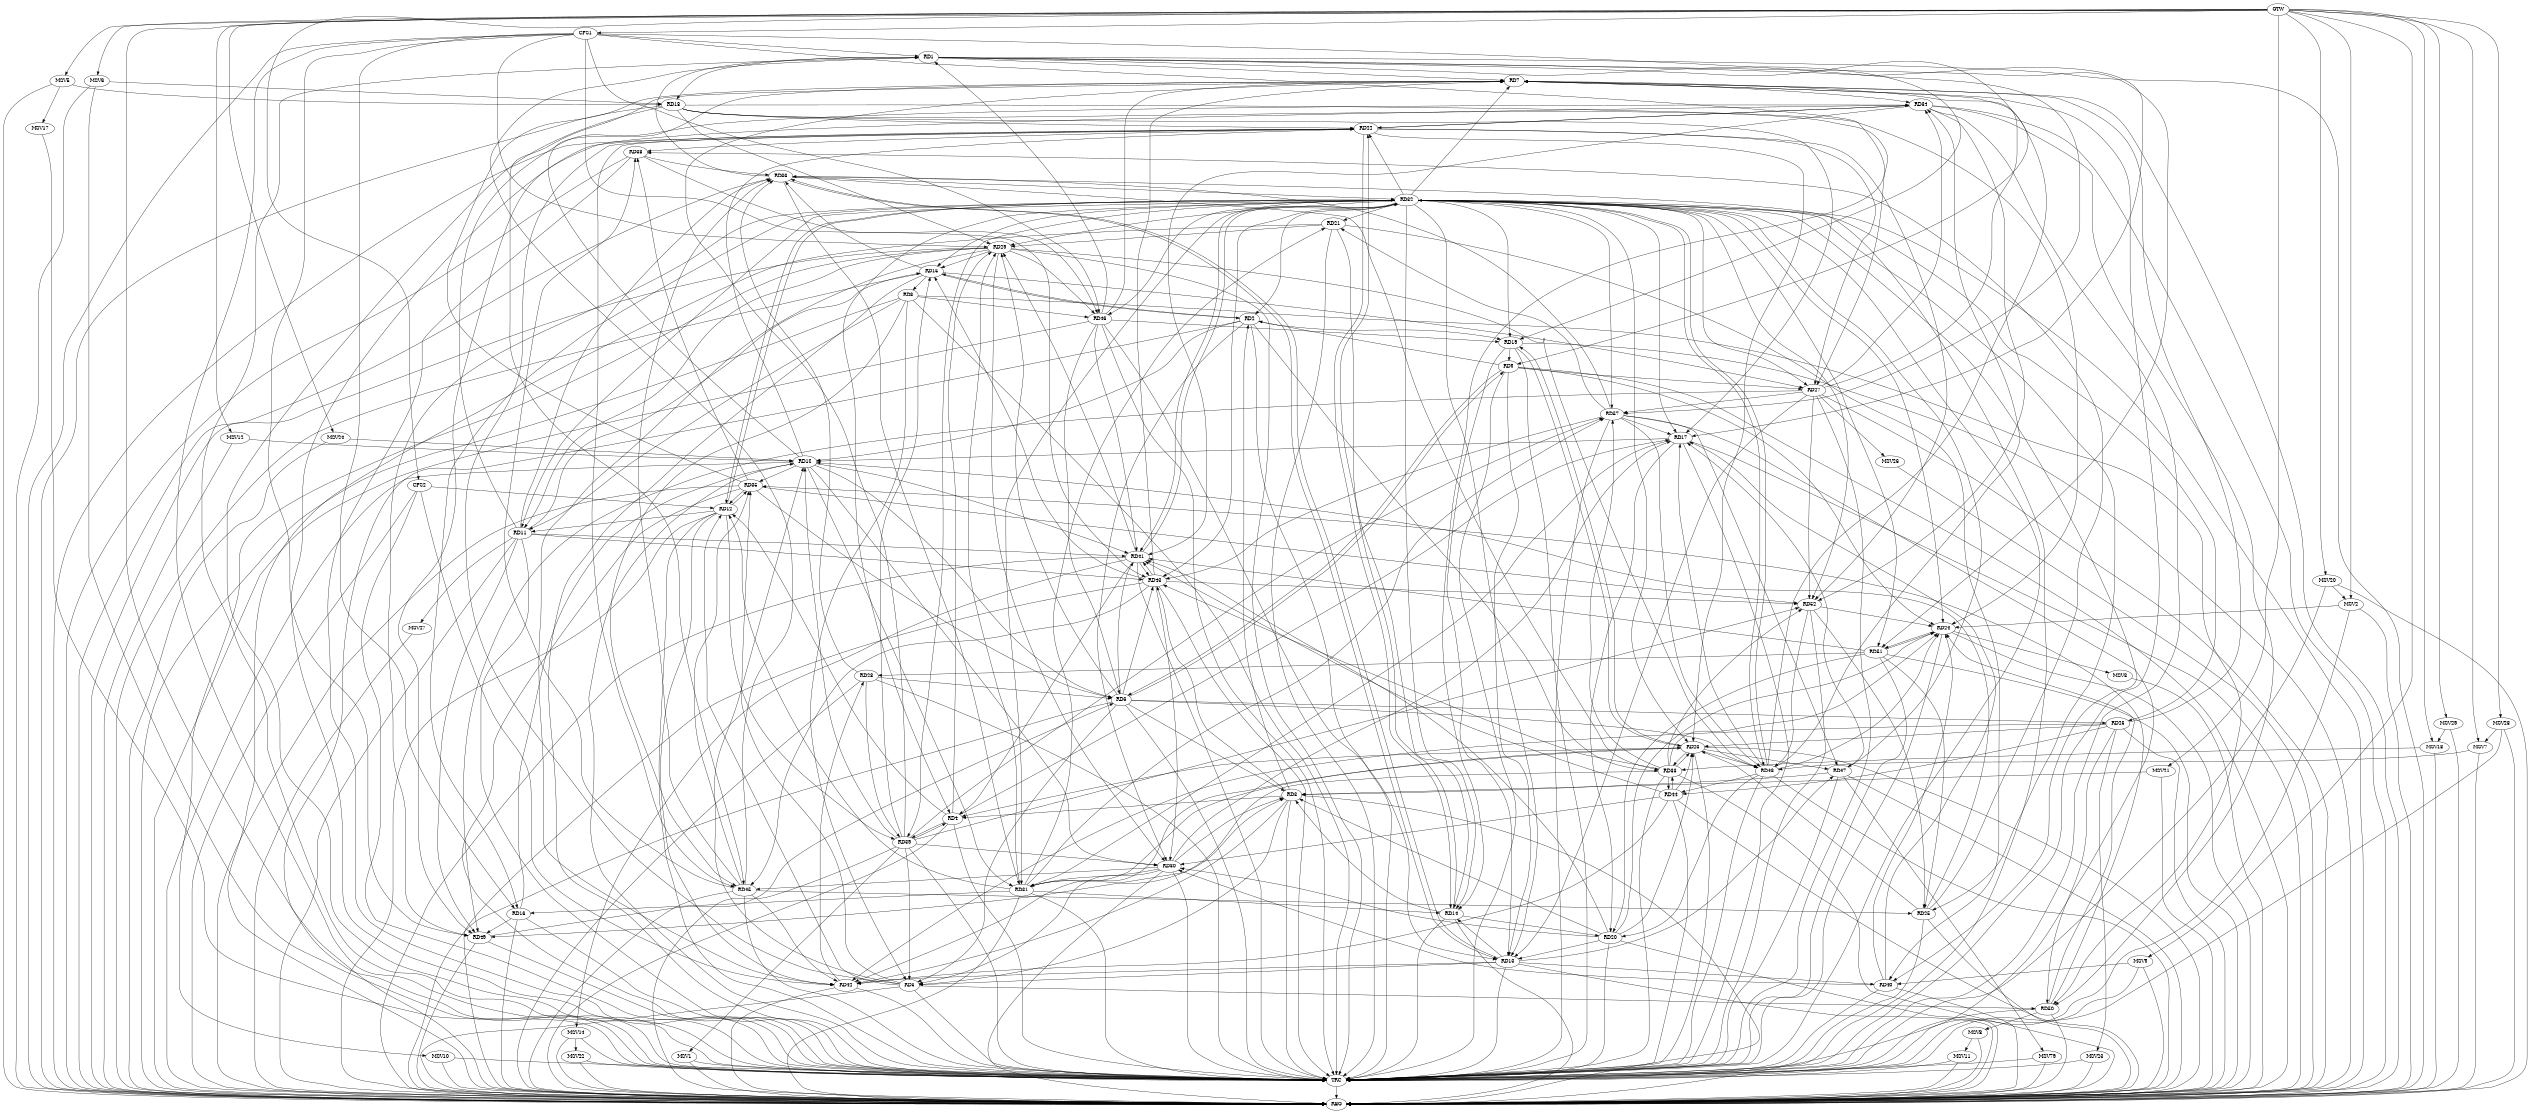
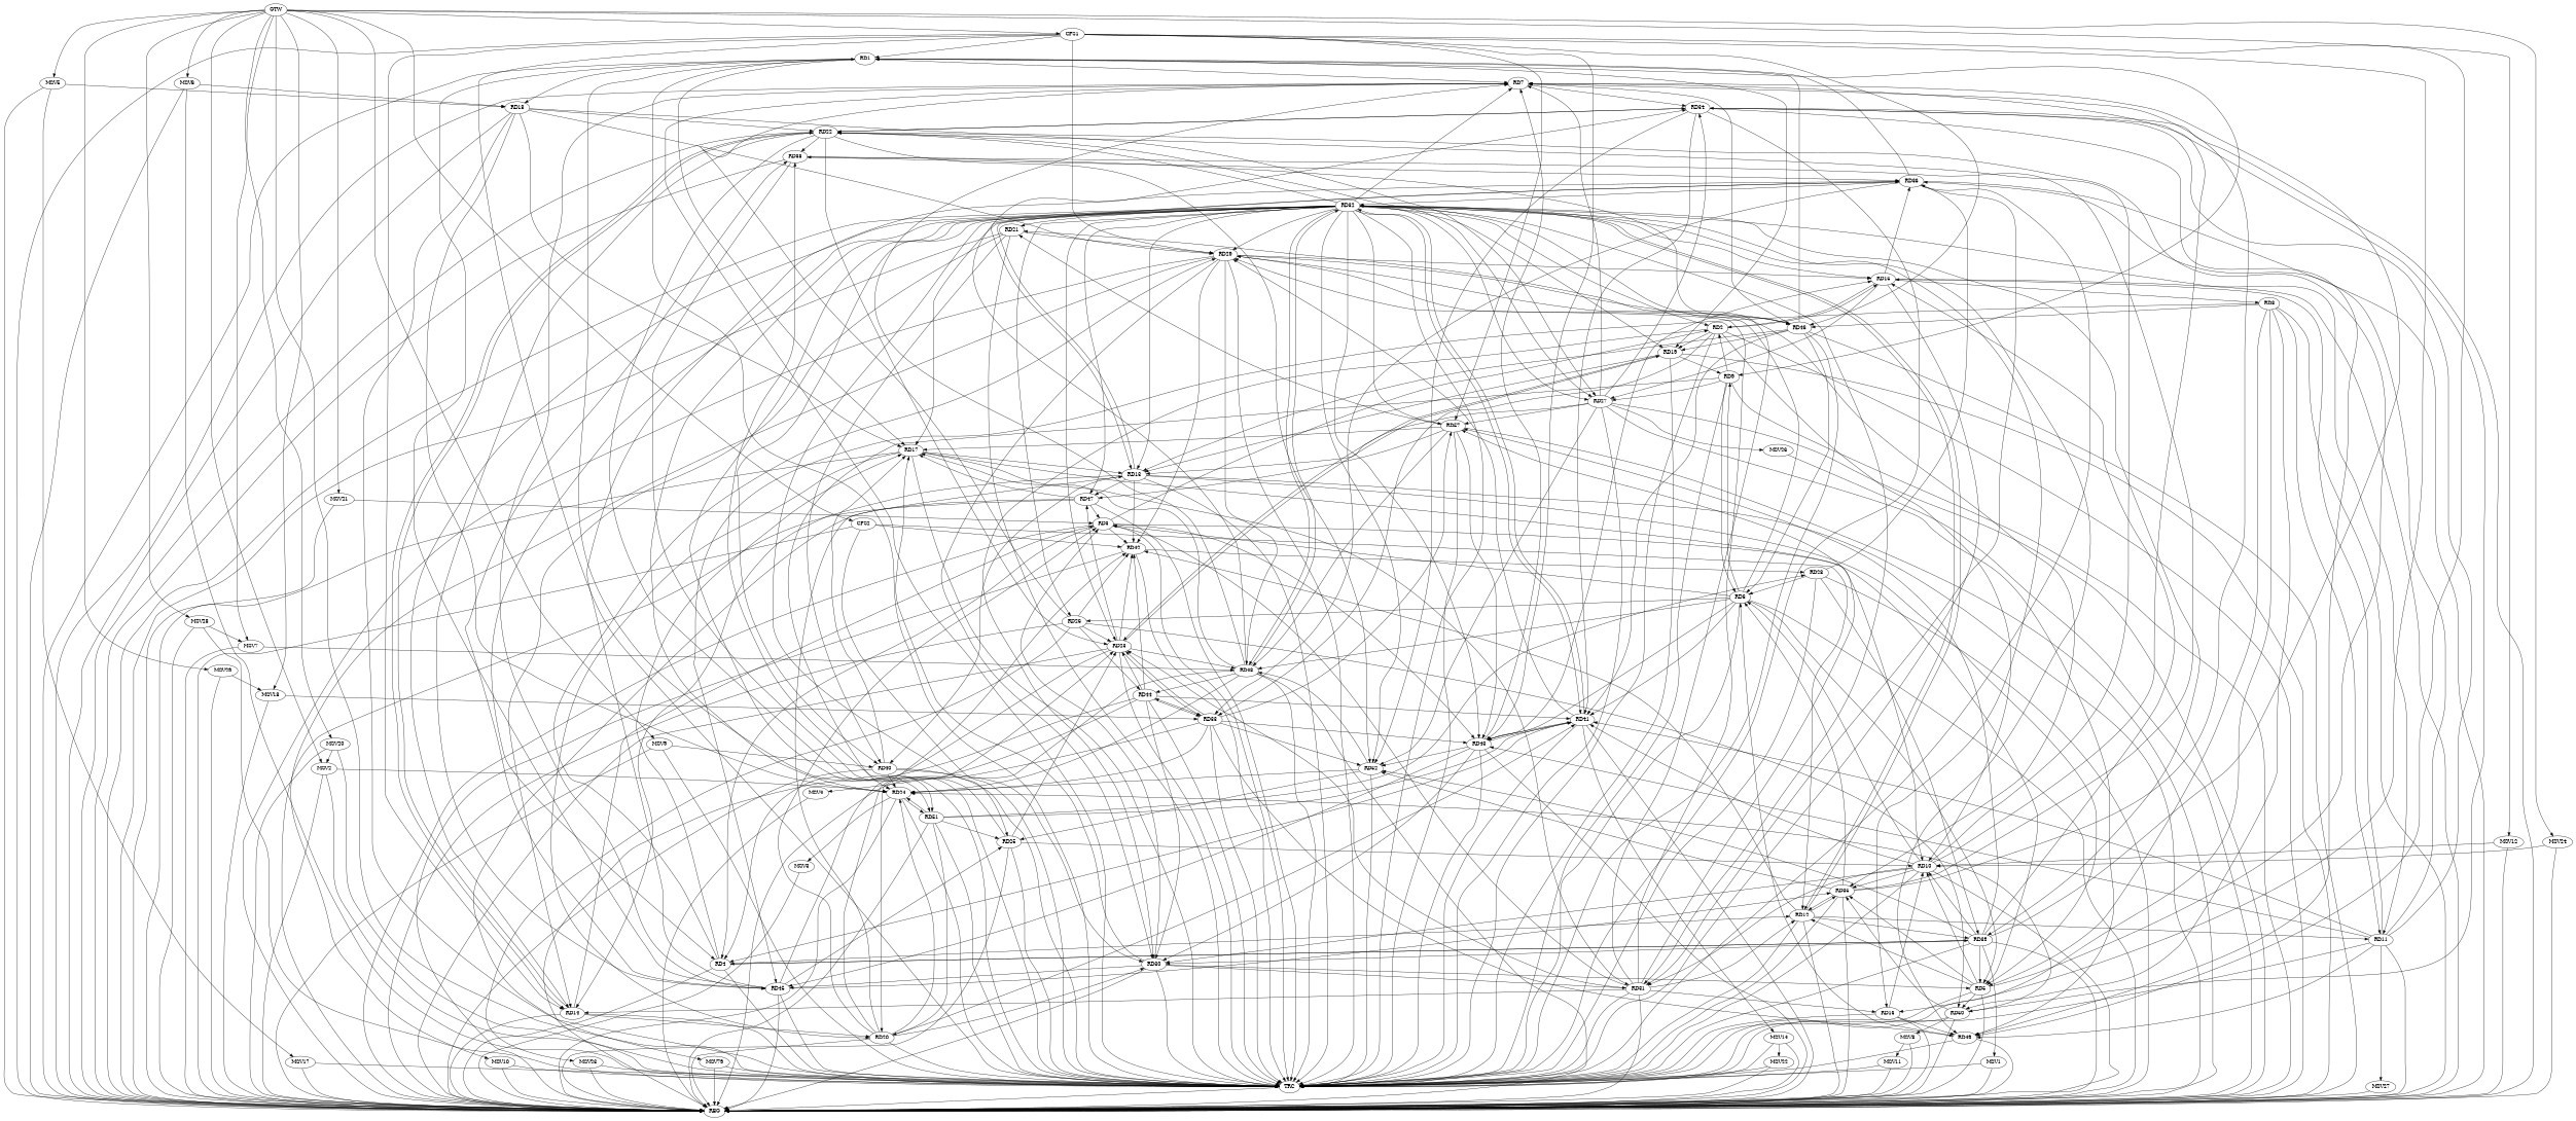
  strict digraph {
    n1 [label=RD1]
    n2 [label=RD7]
    n3 [label=RD9]
    n4 [label=RD17]
    n5 [label=RD18]
    n6 [label=RD19]
    n7 [label=RD51]
    n8 [label=REG]
    n9 [label=TRC]
    n10 [label=RD34]
    n11 [label=RD45]
    n12 [label=RD2]
    n13 [label=RD6]
    n14 [label=RD13]
    n15 [label=RD24]
    n16 [label=RD27]
    n17 [label=RD10]
    n18 [label=RD31]
    n19 [label=RD20]
    n20 [label=RD29]
    n21 [label=RD22]
    n22 [label=RD23]
    n23 [label=RD41]
    n24 [label=RD25]
    n25 [label=RD28]
    n26 [label=RD15]
    n27 [label=RD30]
    n28 [label=RD33]
    n29 [label=RD35]
    n30 [label=RD8]
    n31 [label=RD36]
    n32 [label=RD3]
    n33 [label=RD5]
    n34 [label=RD43]
    n35 [label=RD49]
    n36 [label=RD52]
    n37 [label=RD44]
    n38 [label=RD57]
    n39 [label=RD4]
    n40 [label=RD42]
    n41 [label=RD12]
    n42 [label=RD39]
    n43 [label=RD50]
    n44 [label=RD11]
    n45 [label=RD32]
    n46 [label=RD48]
    n47 [label=RD46]
    n48 [label=MSV10]
    n49 [label=MSV1]
    n50 [label=RD14]
    n51 [label=RD38]
    n52 [label=MSV8]
    n53 [label=RD26]
    n54 [label=MSV23]
    n55 [label=MSV14]
    n56 [label=MSV27]
    n57 [label=RD40]
    n58 [label=RD47]
    n59 [label=MSV3]
    n60 [label=MSV26]
    n61 [label=RD16]
    n62 [label=RD21]
    n63 [label=MSV79]
+   n64 [label=MSV4]
    n65 [label=MSV22]
    n66 [label=MSV11]
    n67 [label=CPS1]
    n68 [label=CPS2]
    n69 [label=GTW]
    n70 [label=MSV2]
    n71 [label=MSV5]
    n72 [label=MSV6]
    n73 [label=MSV7]
    n74 [label=MSV9]
    n75 [label=MSV12]
    n76 [label=MSV18]
    n77 [label=MSV20]
    n78 [label=MSV21]
    n79 [label=MSV24]
    n80 [label=MSV28]
    n81 [label=MSV29]
    n82 [label=MSV17]
    n1 -> n2
    n1 -> n3
    n1 -> n4
    n1 -> n5
    n1 -> n6
    n1 -> n7
    n1 -> n8
    n1 -> n9
    n2 -> n8
    n2 -> n9
    n2 -> n10
    n2 -> n11
    n3 -> n8
    n3 -> n9
    n3 -> n12
    n3 -> n13
-   n3 -> n14
+   n4 -> n14
    n3 -> n15
    n3 -> n16
    n4 -> n8
    n4 -> n9
    n4 -> n17
    n4 -> n18
    n4 -> n19
    n5 -> n4
    n5 -> n8
    n5 -> n9
    n5 -> n15
    n5 -> n16
    n5 -> n20
    n5 -> n21
    n6 -> n3
    n6 -> n8
    n6 -> n9
    n6 -> n14
    n6 -> n22
    n7 -> n8
    n7 -> n9
    n7 -> n15
    n7 -> n19
    n7 -> n23
    n7 -> n24
    n7 -> n25
    n9 -> n8
    n10 -> n8
    n10 -> n9
    n10 -> n21
    n10 -> n23
    n10 -> n35
    n10 -> n36
    n10 -> n43
    n11 -> n1
    n11 -> n8
    n11 -> n9
    n11 -> n24
    n11 -> n29
    n11 -> n31
    n11 -> n40
    n11 -> n51
    n12 -> n6
    n12 -> n8
    n12 -> n9
    n12 -> n17
    n12 -> n26
    n12 -> n27
    n12 -> n28
    n13 -> n3
    n13 -> n8
    n13 -> n9
    n13 -> n20
    n13 -> n23
    n13 -> n32
    n13 -> n33
    n13 -> n34
    n13 -> n46
    n13 -> n53
    n14 -> n8
    n14 -> n9
    n14 -> n31
    n14 -> n33
    n14 -> n40
    n14 -> n50
    n14 -> n57
    n14 -> n58
    n15 -> n7
    n15 -> n8
    n15 -> n9
    n15 -> n59
    n16 -> n2
    n16 -> n8
    n16 -> n9
    n16 -> n10
    n16 -> n14
    n16 -> n35
    n16 -> n36
    n16 -> n38
    n16 -> n60
    n17 -> n2
    n17 -> n8
    n17 -> n9
    n17 -> n13
    n17 -> n18
    n17 -> n21
    n17 -> n23
    n17 -> n27
    n17 -> n29
    n18 -> n8
    n18 -> n9
    n18 -> n20
    n18 -> n22
    n18 -> n32
    n18 -> n38
    n18 -> n41
    n18 -> n50
    n18 -> n61
    n18 -> n62
    n19 -> n8
    n19 -> n9
    n19 -> n14
    n19 -> n15
    n19 -> n22
    n19 -> n23
    n19 -> n27
    n19 -> n32
    n20 -> n8
    n20 -> n9
    n20 -> n26
    n20 -> n27
-   n20 -> n44
+   n20 -> n29
    n20 -> n40
    n20 -> n46
    n20 -> n47
    n20 -> n48
    n21 -> n8
    n21 -> n9
    n21 -> n10
    n21 -> n11
    n21 -> n16
    n21 -> n22
    n21 -> n36
    n21 -> n50
    n21 -> n51
    n22 -> n6
    n22 -> n8
    n22 -> n9
    n22 -> n28
    n22 -> n39
    n22 -> n40
    n22 -> n46
    n22 -> n58
    n23 -> n8
    n23 -> n9
    n23 -> n20
    n23 -> n34
    n23 -> n39
    n23 -> n45
    n23 -> n55
    n24 -> n8
    n24 -> n9
    n24 -> n17
    n24 -> n22
    n24 -> n51
    n25 -> n8
    n25 -> n9
    n25 -> n13
    n25 -> n31
    n25 -> n42
    n26 -> n8
    n26 -> n9
    n26 -> n12
    n26 -> n16
    n26 -> n30
    n26 -> n31
    n27 -> n4
    n27 -> n8
    n27 -> n9
    n27 -> n11
    n27 -> n18
    n27 -> n32
    n27 -> n33
    n28 -> n8
    n28 -> n9
    n28 -> n15
    n28 -> n22
    n28 -> n34
    n28 -> n35
    n28 -> n36
    n28 -> n37
    n28 -> n38
    n29 -> n2
    n29 -> n8
    n29 -> n9
    n29 -> n13
    n29 -> n36
    n29 -> n41
    n29 -> n51
    n30 -> n8
    n30 -> n9
    n30 -> n11
    n30 -> n33
    n30 -> n43
    n30 -> n44
    n30 -> n47
    n31 -> n1
    n31 -> n8
    n31 -> n9
    n31 -> n14
    n31 -> n18
    n31 -> n28
    n31 -> n45
    n32 -> n8
    n32 -> n9
    n32 -> n12
    n32 -> n33
    n32 -> n34
    n32 -> n39
    n32 -> n40
    n33 -> n8
    n33 -> n9
    n33 -> n17
    n33 -> n21
    n33 -> n29
    n33 -> n41
    n33 -> n43
    n34 -> n2
    n34 -> n8
    n34 -> n9
    n34 -> n11
    n34 -> n23
    n34 -> n26
    n34 -> n27
    n34 -> n36
    n35 -> n8
    n35 -> n9
    n35 -> n13
    n36 -> n9
    n36 -> n15
    n36 -> n24
    n36 -> n46
    n37 -> n8
    n37 -> n9
    n37 -> n22
    n37 -> n23
    n37 -> n27
    n37 -> n28
    n37 -> n40
+   n37 -> n64
    n38 -> n4
    n38 -> n8
    n38 -> n9
-   n38 -> n31
    n38 -> n34
    n38 -> n46
    n38 -> n58
    n38 -> n62
    n39 -> n4
    n39 -> n8
    n39 -> n9
    n39 -> n20
    n39 -> n41
    n39 -> n42
    n40 -> n8
    n40 -> n9
    n40 -> n25
    n41 -> n8
    n41 -> n9
    n41 -> n29
    n41 -> n40
    n41 -> n42
    n41 -> n44
    n41 -> n45
    n42 -> n2
    n42 -> n8
    n42 -> n9
    n42 -> n17
    n42 -> n26
    n42 -> n27
    n42 -> n33
    n42 -> n36
    n42 -> n38
    n42 -> n39
    n42 -> n49
    n43 -> n8
    n43 -> n9
    n43 -> n15
    n43 -> n29
    n43 -> n52
    n44 -> n8
    n44 -> n9
    n44 -> n10
    n44 -> n23
    n44 -> n26
    n44 -> n31
    n44 -> n34
    n44 -> n35
    n44 -> n56
    n45 -> n2
    n45 -> n4
    n45 -> n6
    n45 -> n7
    n45 -> n8
    n45 -> n9
    n45 -> n12
    n45 -> n14
    n45 -> n15
    n45 -> n16
    n45 -> n18
    n45 -> n20
    n45 -> n21
    n45 -> n22
    n45 -> n23
    n45 -> n24
    n45 -> n26
    n45 -> n34
    n45 -> n35
    n45 -> n36
    n45 -> n38
    n45 -> n39
    n45 -> n41
    n45 -> n42
    n45 -> n44
    n45 -> n46
    n45 -> n47
    n45 -> n50
    n45 -> n53
    n45 -> n57
    n45 -> n58
    n45 -> n61
    n45 -> n62
    n46 -> n2
    n46 -> n4
    n46 -> n8
    n46 -> n9
    n46 -> n10
    n46 -> n15
    n46 -> n19
    n46 -> n37
    n46 -> n45
    n47 -> n1
    n47 -> n2
    n47 -> n6
    n47 -> n8
    n47 -> n9
    n47 -> n13
    n47 -> n14
    n47 -> n23
    n48 -> n8
    n48 -> n9
    n49 -> n8
    n49 -> n9
    n50 -> n8
    n50 -> n9
    n50 -> n19
    n50 -> n21
    n50 -> n32
    n51 -> n8
    n51 -> n9
    n51 -> n31
    n51 -> n47
    n52 -> n8
    n52 -> n66
    n53 -> n2
    n53 -> n8
    n53 -> n22
    n53 -> n37
    n53 -> n40
    n53 -> n43
    n53 -> n54
    n54 -> n8
    n54 -> n9
    n55 -> n8
    n55 -> n9
    n55 -> n65
    n56 -> n8
    n57 -> n4
    n57 -> n8
    n57 -> n9
    n57 -> n15
    n57 -> n27
    n58 -> n4
    n58 -> n8
    n58 -> n9
    n58 -> n32
    n58 -> n63
    n59 -> n8
    n60 -> n8
    n61 -> n8
    n61 -> n9
    n61 -> n17
    n61 -> n35
    n62 -> n8
    n62 -> n9
    n62 -> n20
    n62 -> n50
    n62 -> n57
    n63 -> n8
    n63 -> n9
+   n64 -> n8
    n65 -> n8
    n65 -> n9
    n66 -> n8
    n66 -> n9
    n67 -> n1
    n67 -> n8
    n67 -> n9
    n67 -> n20
    n67 -> n34
    n67 -> n35
    n67 -> n38
    n67 -> n47
    n67 -> n50
    n67 -> n61
    n68 -> n8
    n68 -> n9
    n68 -> n40
    n68 -> n41
    n69 -> n9
    n69 -> n67
    n69 -> n68
    n69 -> n70
    n69 -> n71
    n69 -> n72
    n69 -> n73
    n69 -> n74
    n69 -> n75
    n69 -> n76
    n69 -> n77
    n69 -> n78
    n69 -> n79
    n69 -> n80
    n69 -> n81
    n70 -> n8
    n70 -> n9
    n70 -> n15
    n71 -> n5
    n71 -> n8
    n71 -> n82
    n72 -> n5
    n72 -> n8
    n72 -> n9
    n73 -> n8
    n73 -> n46
    n74 -> n8
    n74 -> n9
    n74 -> n57
    n75 -> n8
    n75 -> n17
    n76 -> n8
    n76 -> n28
    n77 -> n8
    n77 -> n9
    n77 -> n70
    n78 -> n8
    n78 -> n32
    n79 -> n8
    n79 -> n17
    n80 -> n8
    n80 -> n9
    n80 -> n73
    n81 -> n8
    n81 -> n76
+   n82 -> n8
    n82 -> n9
  }
